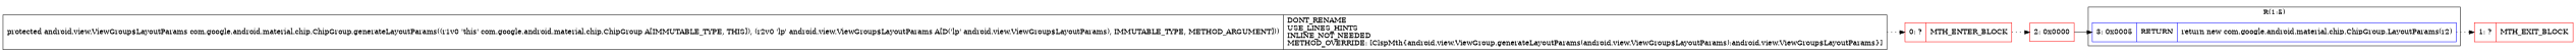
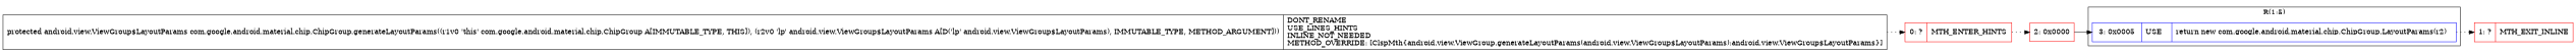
  digraph {
    fontname="DejaVu Serif"
    rankdir=LR
    node [color=red fontname="DejaVu Serif" shape=record]
    edge [fontname="DejaVu Serif" style=dotted]
-   n1 [color=blue label="{3\:\ 0x0005|RETURN\l|return new com.google.android.material.chip.ChipGroup.LayoutParams(r2)\l}"]
-   n2 [label="{1\:\ ?|MTH_EXIT_BLOCK\l}"]
-   n3 [label="{0\:\ ?|MTH_ENTER_BLOCK\l}"]
+   n1 [color=blue label="{3\:\ 0x0005|USE\l|return new com.google.android.material.chip.ChipGroup.LayoutParams(r2)\l}"]
+   n2 [label="{1\:\ ?|MTH_EXIT_INLINE\l}"]
+   n3 [label="{0\:\ ?|MTH_ENTER_HINTS\l}"]
    n4 [label="{2\:\ 0x0000}"]
    n5 [label="{protected android.view.ViewGroup$LayoutParams com.google.android.material.chip.ChipGroup.generateLayoutParams((r1v0 'this' com.google.android.material.chip.ChipGroup A[IMMUTABLE_TYPE, THIS]), (r2v0 'lp' android.view.ViewGroup$LayoutParams A[D('lp' android.view.ViewGroup$LayoutParams), IMMUTABLE_TYPE, METHOD_ARGUMENT]))  | DONT_RENAME\lUSE_LINES_HINTS\lINLINE_NOT_NEEDED\lMETHOD_OVERRIDE: [ClspMth\{android.view.ViewGroup.generateLayoutParams(android.view.ViewGroup$LayoutParams):android.view.ViewGroup$LayoutParams\}]\l}" color=""]
    subgraph cluster_1 {
      label="R(1:5)"
      n1
    }
    n1 -> n2
    n3 -> n4
    n4 -> n1 [style=solid]
    n5 -> n3
  }
